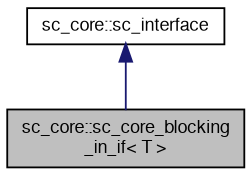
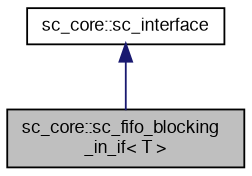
  digraph {
    node [color=black fontname=FreeSans fontsize=10 shape=record style=filled]
-   n1 [fillcolor=grey75 fontcolor=black height=0.2 label="sc_core::sc_core_blocking\l_in_if\< T \>" width=0.4]
+   n1 [fillcolor=grey75 fontcolor=black height=0.2 label="sc_core::sc_fifo_blocking\l_in_if\< T \>" width=0.4]
    n2 [fillcolor=white height=0.2 label="sc_core::sc_interface" width=0.4]
    n2 -> n1 [color=midnightblue dir=back fontname=FreeSans fontsize=10 labelfontname=FreeSans labelfontsize=10 style=solid]
  }
